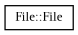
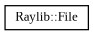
  digraph {
    rankdir=TB
    fontname="Liberation Serif"
-   n1 [color=black fillcolor=white fontname="Liberation Serif" fontsize=10 height=0.2 label="File::File" shape=record style=filled width=0.4]
+   n1 [color=black fillcolor=white fontname="Liberation Serif" fontsize=10 height=0.2 label="Raylib::File" shape=record style=filled width=0.4]
  }
